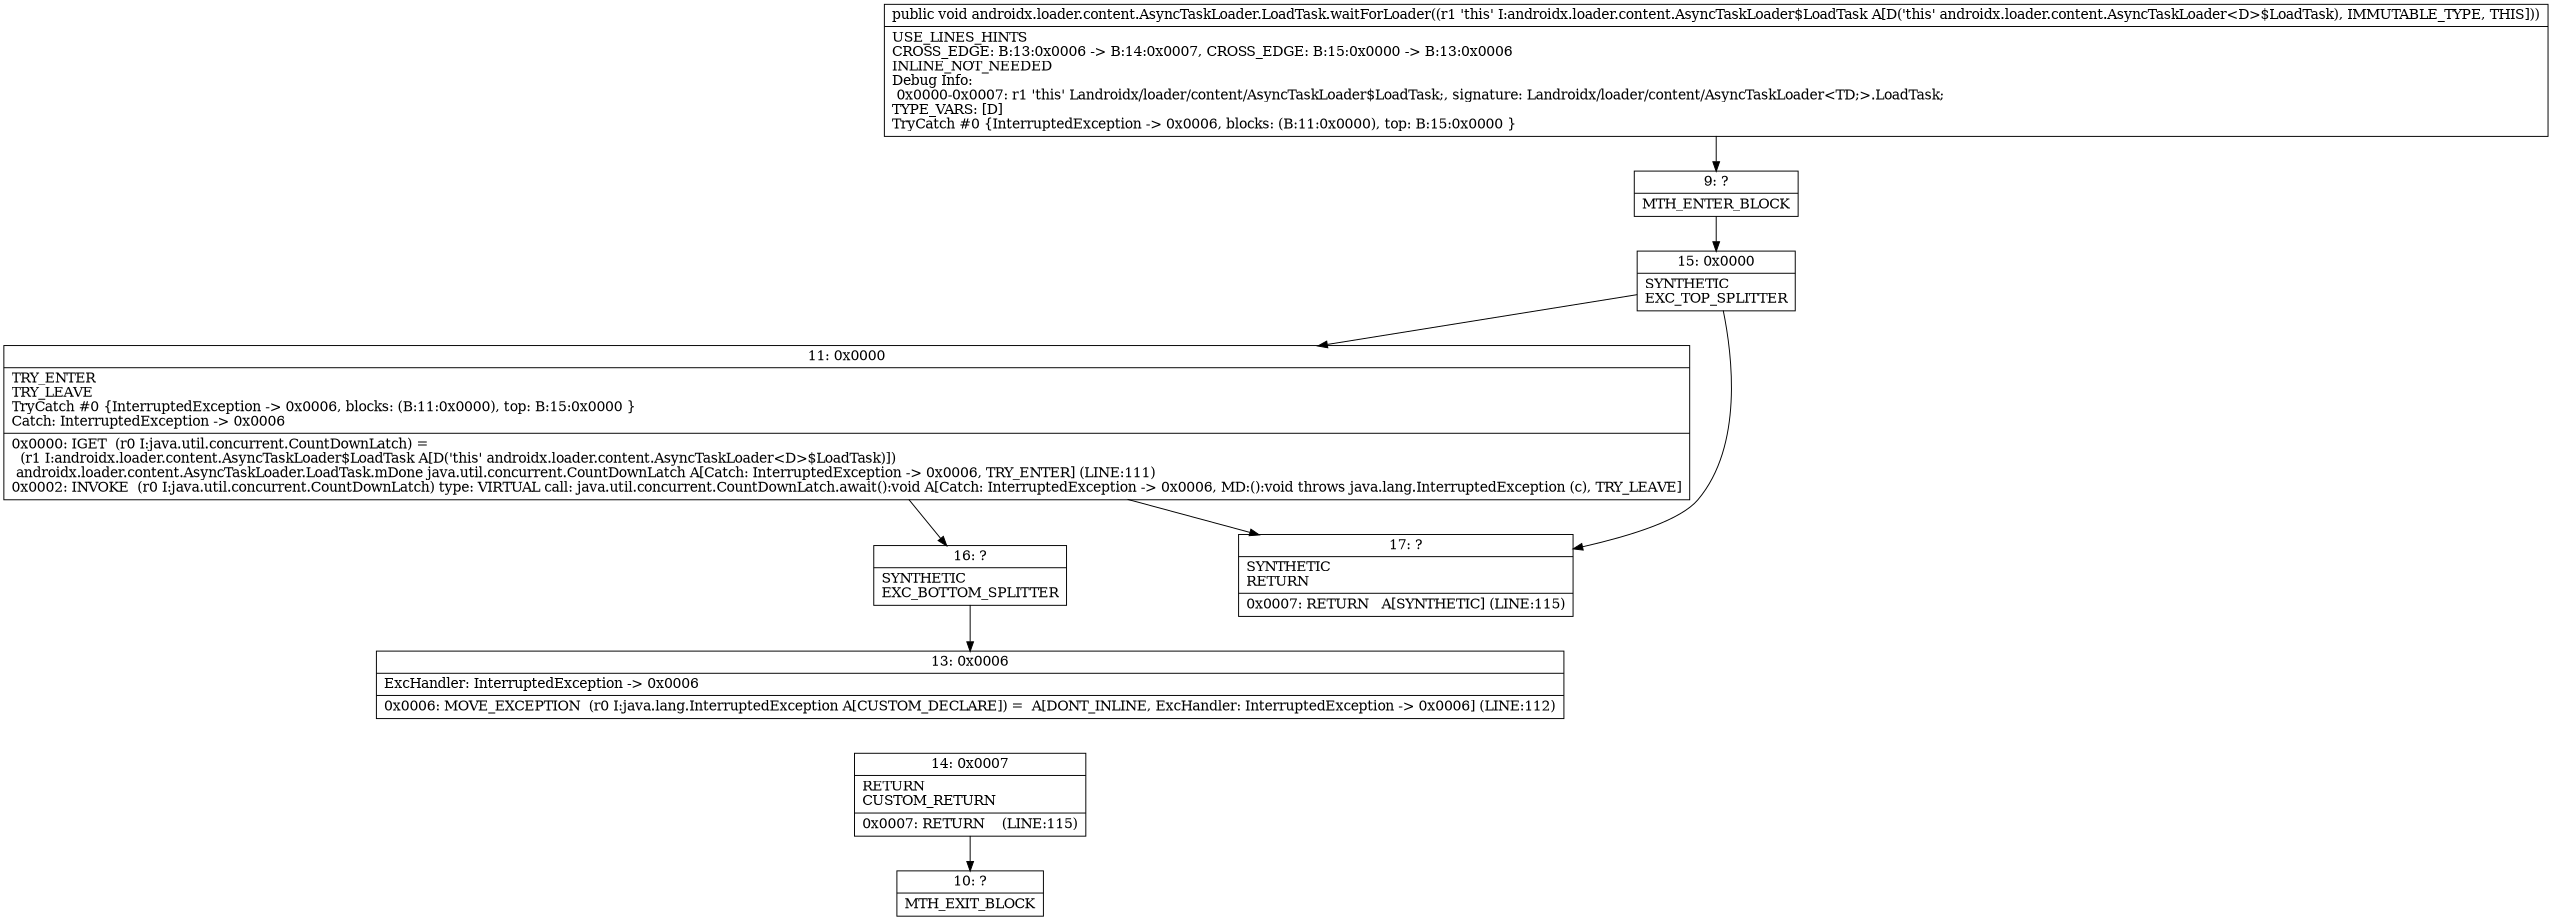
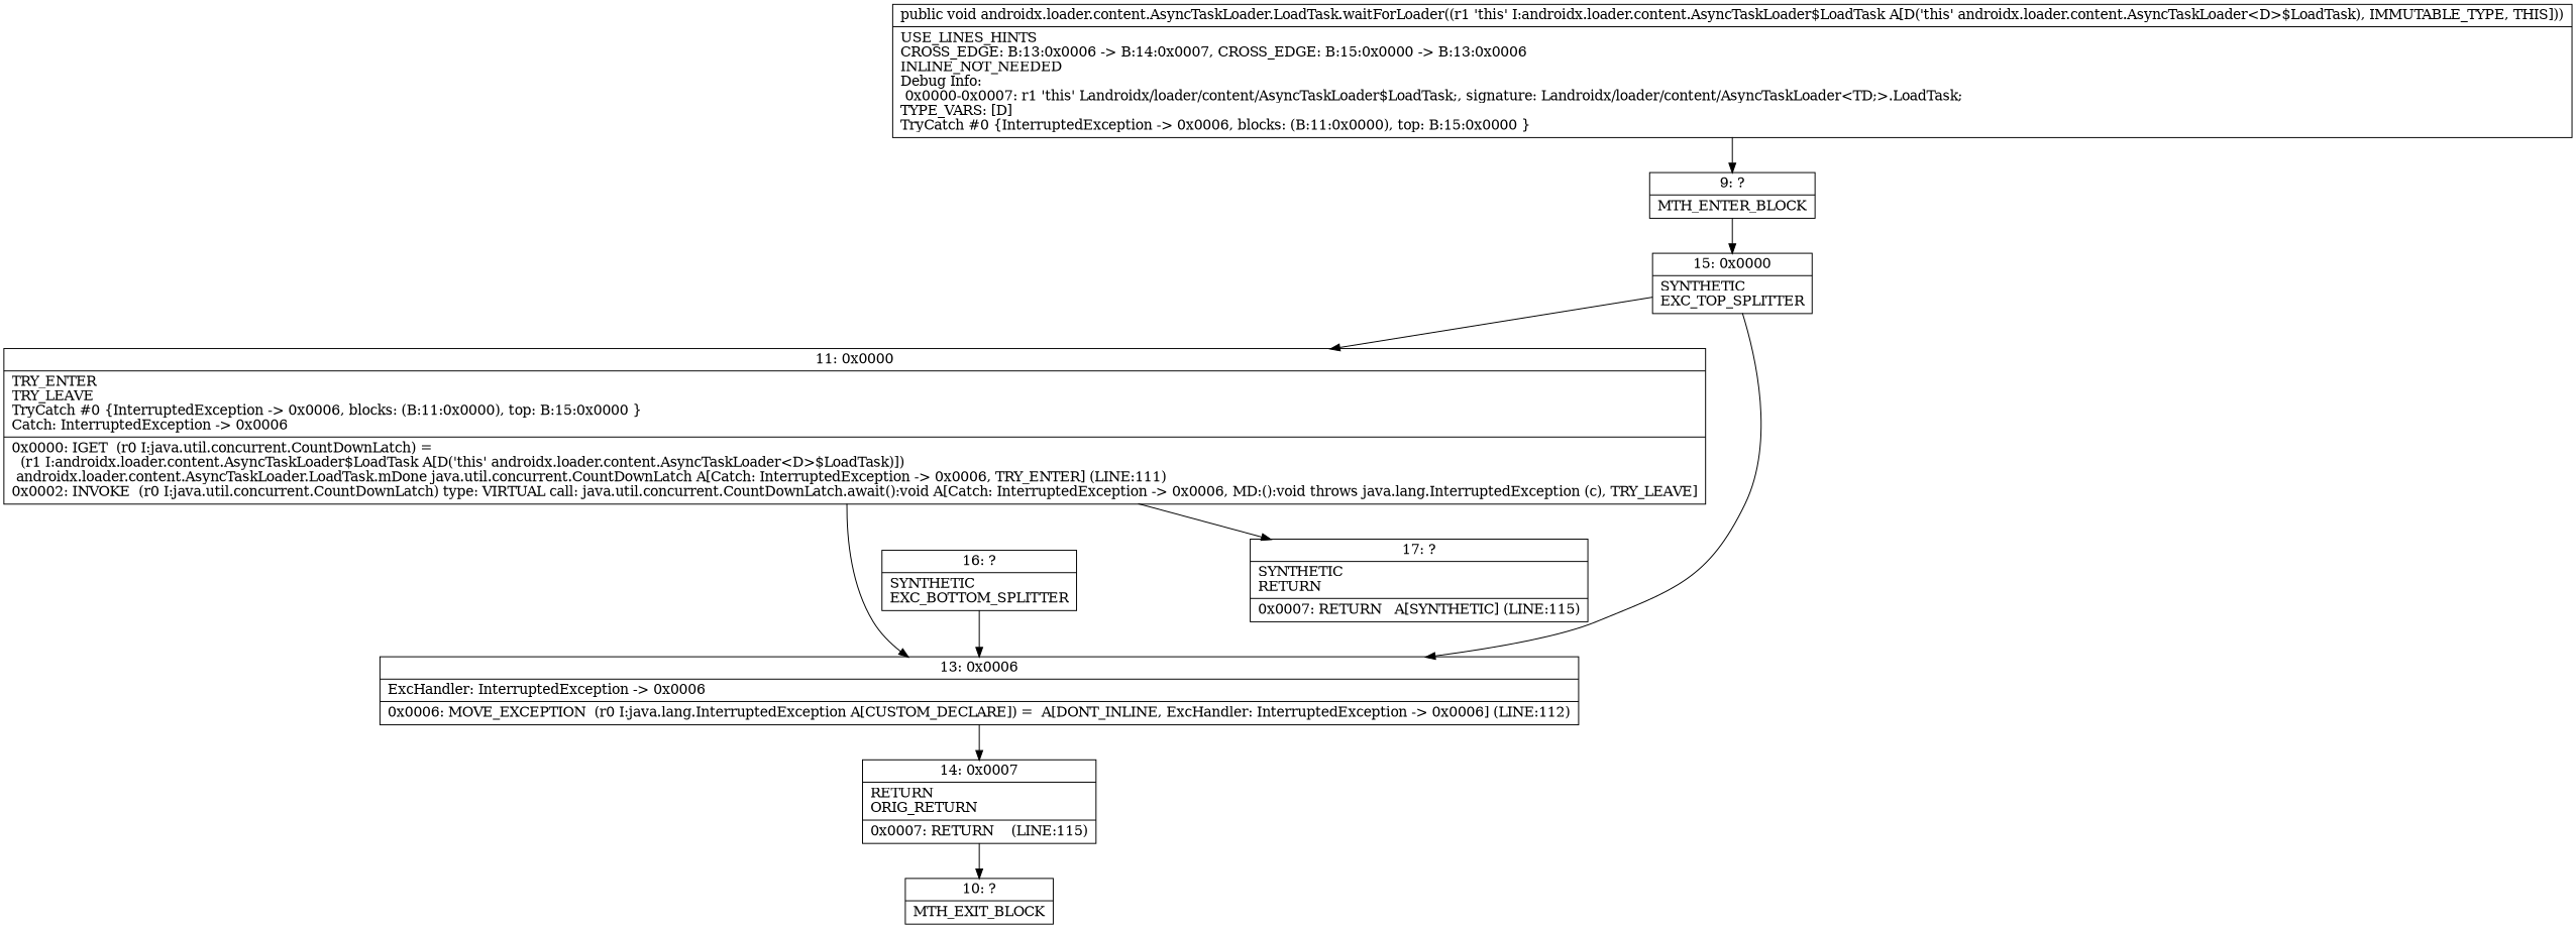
  digraph {
    node [shape=record]
    n1 [label="{9\:\ ?|MTH_ENTER_BLOCK\l}"]
    n2 [label="{15\:\ 0x0000|SYNTHETIC\lEXC_TOP_SPLITTER\l}"]
    n3 [label="{11\:\ 0x0000|TRY_ENTER\lTRY_LEAVE\lTryCatch #0 \{InterruptedException \-\> 0x0006, blocks: (B:11:0x0000), top: B:15:0x0000 \}\lCatch: InterruptedException \-\> 0x0006\l|0x0000: IGET  (r0 I:java.util.concurrent.CountDownLatch) = \l  (r1 I:androidx.loader.content.AsyncTaskLoader$LoadTask A[D('this' androidx.loader.content.AsyncTaskLoader\<D\>$LoadTask)])\l androidx.loader.content.AsyncTaskLoader.LoadTask.mDone java.util.concurrent.CountDownLatch A[Catch: InterruptedException \-\> 0x0006, TRY_ENTER] (LINE:111)\l0x0002: INVOKE  (r0 I:java.util.concurrent.CountDownLatch) type: VIRTUAL call: java.util.concurrent.CountDownLatch.await():void A[Catch: InterruptedException \-\> 0x0006, MD:():void throws java.lang.InterruptedException (c), TRY_LEAVE]\l}"]
    n4 [label="{13\:\ 0x0006|ExcHandler: InterruptedException \-\> 0x0006\l|0x0006: MOVE_EXCEPTION  (r0 I:java.lang.InterruptedException A[CUSTOM_DECLARE]) =  A[DONT_INLINE, ExcHandler: InterruptedException \-\> 0x0006] (LINE:112)\l}"]
    n5 [label="{16\:\ ?|SYNTHETIC\lEXC_BOTTOM_SPLITTER\l}"]
    n6 [label="{17\:\ ?|SYNTHETIC\lRETURN\l|0x0007: RETURN   A[SYNTHETIC] (LINE:115)\l}"]
-   n7 [label="{14\:\ 0x0007|RETURN\lCUSTOM_RETURN\l|0x0007: RETURN    (LINE:115)\l}"]
+   n7 [label="{14\:\ 0x0007|RETURN\lORIG_RETURN\l|0x0007: RETURN    (LINE:115)\l}"]
    n8 [label="{10\:\ ?|MTH_EXIT_BLOCK\l}"]
    n9 [label="{public void androidx.loader.content.AsyncTaskLoader.LoadTask.waitForLoader((r1 'this' I:androidx.loader.content.AsyncTaskLoader$LoadTask A[D('this' androidx.loader.content.AsyncTaskLoader\<D\>$LoadTask), IMMUTABLE_TYPE, THIS]))  | USE_LINES_HINTS\lCROSS_EDGE: B:13:0x0006 \-\> B:14:0x0007, CROSS_EDGE: B:15:0x0000 \-\> B:13:0x0006\lINLINE_NOT_NEEDED\lDebug Info:\l  0x0000\-0x0007: r1 'this' Landroidx\/loader\/content\/AsyncTaskLoader$LoadTask;, signature: Landroidx\/loader\/content\/AsyncTaskLoader\<TD;\>.LoadTask;\lTYPE_VARS: [D]\lTryCatch #0 \{InterruptedException \-\> 0x0006, blocks: (B:11:0x0000), top: B:15:0x0000 \}\l}"]
    n1 -> n2
    n2 -> n3
-   n2 -> n6
-   n3 -> n5
+   n2 -> n4
+   n3 -> n4
    n3 -> n6
+   n4 -> n7
    n5 -> n4
    n7 -> n8
    n9 -> n1
  }
